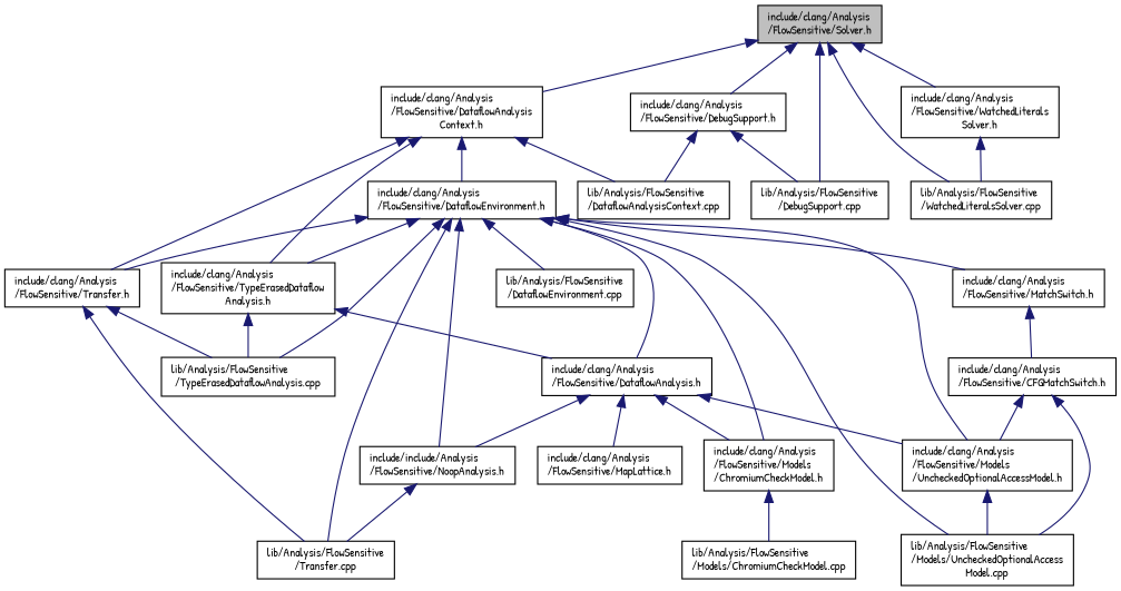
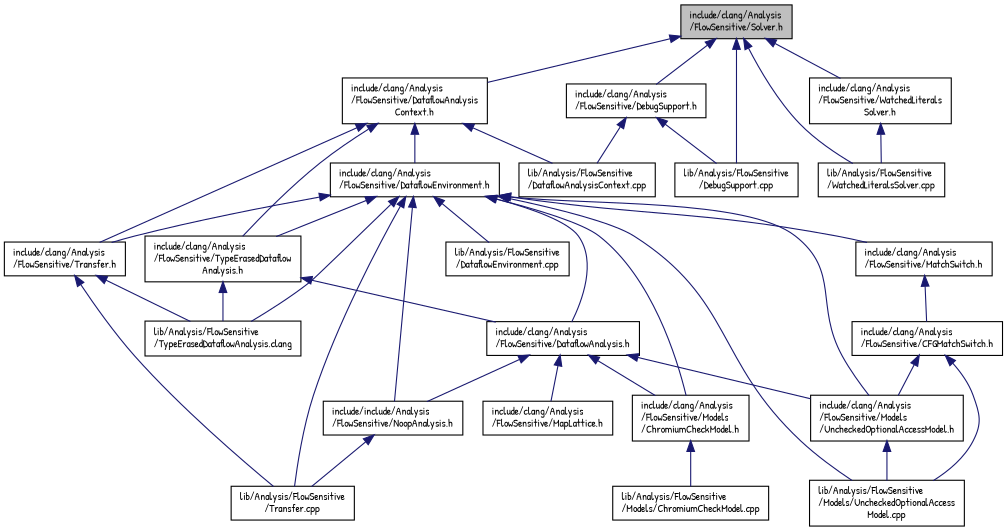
  digraph {
    fontname="Patrick Hand"
    node [color=black fontname="Patrick Hand" fontsize=10 shape=record]
    edge [color=midnightblue dir=back fontname="Patrick Hand" fontsize=10 labelfontname=Helvetica labelfontsize=10 style=solid]
    n1 [fillcolor=grey75 fontcolor=black height=0.2 label="include/clang/Analysis\l/FlowSensitive/Solver.h" style=filled width=0.4]
    n2 [height=0.2 label="include/clang/Analysis\l/FlowSensitive/DataflowAnalysis\lContext.h" width=0.4]
    n3 [height=0.2 label="include/clang/Analysis\l/FlowSensitive/DebugSupport.h" width=0.4]
    n4 [height=0.2 label="lib/Analysis/FlowSensitive\l/DebugSupport.cpp" width=0.4]
    n5 [height=0.2 label="include/clang/Analysis\l/FlowSensitive/WatchedLiterals\lSolver.h" width=0.4]
    n6 [height=0.2 label="lib/Analysis/FlowSensitive\l/WatchedLiteralsSolver.cpp" width=0.4]
    n7 [height=0.2 label="include/clang/Analysis\l/FlowSensitive/DataflowEnvironment.h" width=0.4]
    n8 [height=0.2 label="include/clang/Analysis\l/FlowSensitive/Transfer.h" width=0.4]
    n9 [height=0.2 label="include/clang/Analysis\l/FlowSensitive/TypeErasedDataflow\lAnalysis.h" width=0.4]
    n10 [height=0.2 label="lib/Analysis/FlowSensitive\l/DataflowAnalysisContext.cpp" width=0.4]
    n11 [height=0.2 label="include/clang/Analysis\l/FlowSensitive/DataflowAnalysis.h" width=0.4]
    n12 [height=0.2 label="include/clang/Analysis\l/FlowSensitive/Models\l/ChromiumCheckModel.h" width=0.4]
    n13 [height=0.2 label="include/clang/Analysis\l/FlowSensitive/Models\l/UncheckedOptionalAccessModel.h" width=0.4]
    n14 [height=0.2 label="lib/Analysis/FlowSensitive\l/Models/UncheckedOptionalAccess\lModel.cpp" width=0.4]
    n15 [height=0.2 label="include/include/Analysis\l/FlowSensitive/NoopAnalysis.h" width=0.4]
    n16 [height=0.2 label="lib/Analysis/FlowSensitive\l/Transfer.cpp" width=0.4]
    n17 [height=0.2 label="include/clang/Analysis\l/FlowSensitive/MatchSwitch.h" width=0.4]
-   n18 [height=0.2 label="lib/Analysis/FlowSensitive\l/TypeErasedDataflowAnalysis.cpp" width=0.4]
+   n18 [height=0.2 label="lib/Analysis/FlowSensitive\l/TypeErasedDataflowAnalysis.clang" width=0.4]
    n19 [height=0.2 label="lib/Analysis/FlowSensitive\l/DataflowEnvironment.cpp" width=0.4]
    n20 [height=0.2 label="include/clang/Analysis\l/FlowSensitive/MapLattice.h" width=0.4]
    n21 [height=0.2 label="lib/Analysis/FlowSensitive\l/Models/ChromiumCheckModel.cpp" width=0.4]
    n22 [height=0.2 label="include/clang/Analysis\l/FlowSensitive/CFGMatchSwitch.h" width=0.4]
    n1 -> n2
    n1 -> n3
    n1 -> n4
    n1 -> n5
    n1 -> n6
    n2 -> n7
    n2 -> n8
    n2 -> n9
    n2 -> n10
    n3 -> n4
    n3 -> n10
    n5 -> n6
    n7 -> n8
    n7 -> n9
    n7 -> n11
    n7 -> n12
    n7 -> n13
    n7 -> n14
    n7 -> n15
    n7 -> n16
    n7 -> n17
    n7 -> n18
    n7 -> n19
    n8 -> n16
    n8 -> n18
    n9 -> n11
    n9 -> n18
    n11 -> n12
    n11 -> n13
    n11 -> n15
    n11 -> n20
    n12 -> n21
    n13 -> n14
    n15 -> n16
    n17 -> n22
    n22 -> n13
    n22 -> n14
  }
